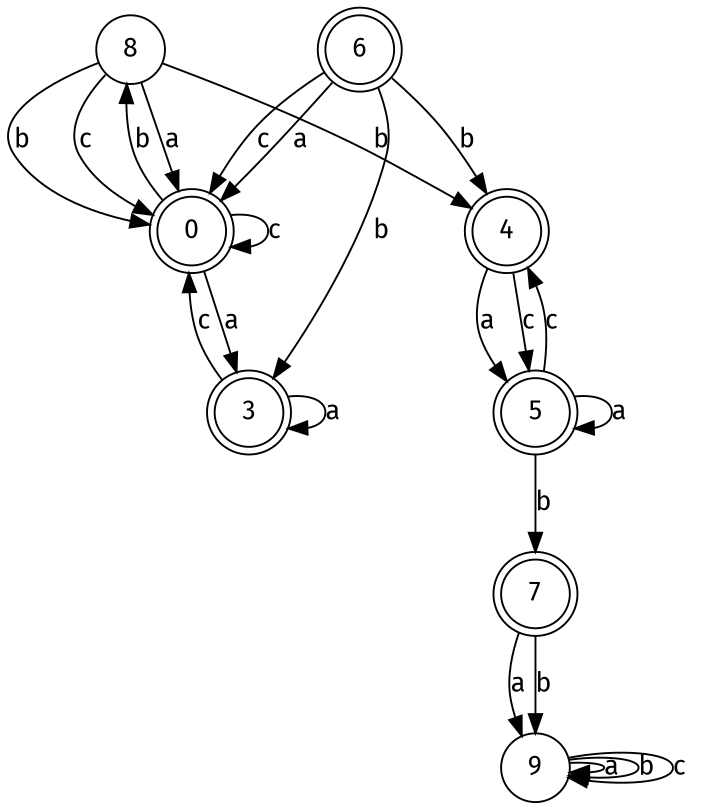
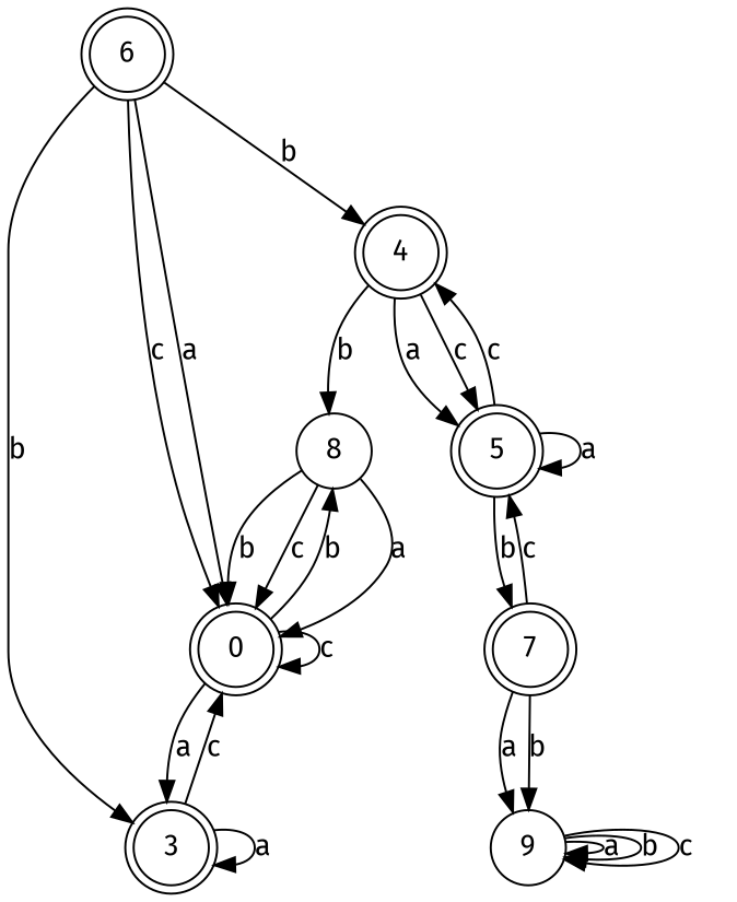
  digraph {
    fontname="Fira Sans"
    node [fontname="Fira Sans" shape=doublecircle]
    edge [fontname="Fira Sans"]
    n1 [label=8 shape=circle]
    n2 [label=0]
    n3 [label=3]
    n4 [label=9 shape=circle]
    n5 [label=6]
    n6 [label=4]
    n7 [label=5]
    n8 [label=7]
    n1 -> n2 [label=a]
    n1 -> n2 [label=b]
    n1 -> n2 [label=c]
    n2 -> n1 [label=b]
    n2 -> n2 [label=c]
    n2 -> n3 [label=a]
    n3 -> n2 [label=c]
    n3 -> n3 [label=a]
    n4 -> n4 [label=a]
    n4 -> n4 [label=b]
    n4 -> n4 [label=c]
    n5 -> n2 [label=a]
    n5 -> n2 [label=c]
    n5 -> n3 [label=b]
    n5 -> n6 [label=b]
-   n1 -> n6 [label=b]
+   n6 -> n1 [label=b]
    n6 -> n7 [label=a]
    n6 -> n7 [label=c]
    n7 -> n6 [label=c]
    n7 -> n7 [label=a]
    n7 -> n8 [label=b]
    n8 -> n4 [label=a]
    n8 -> n4 [label=b]
+   n8 -> n7 [label=c]
  }
